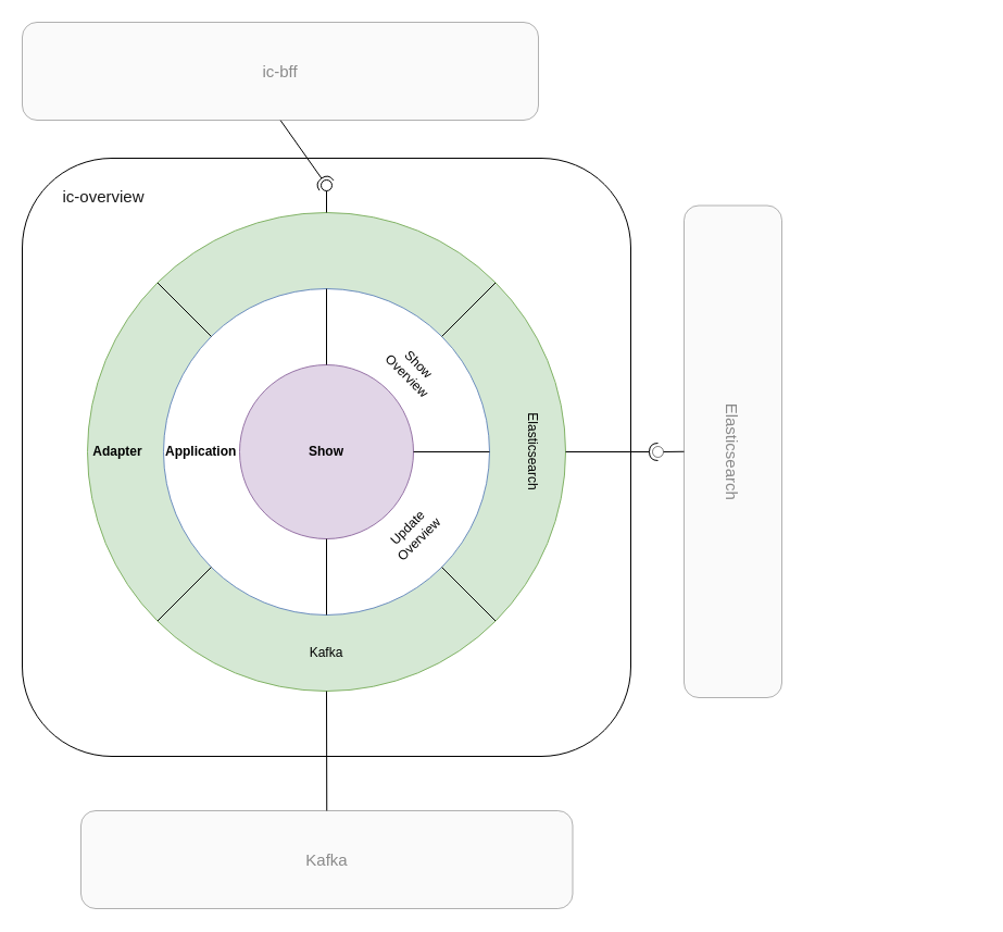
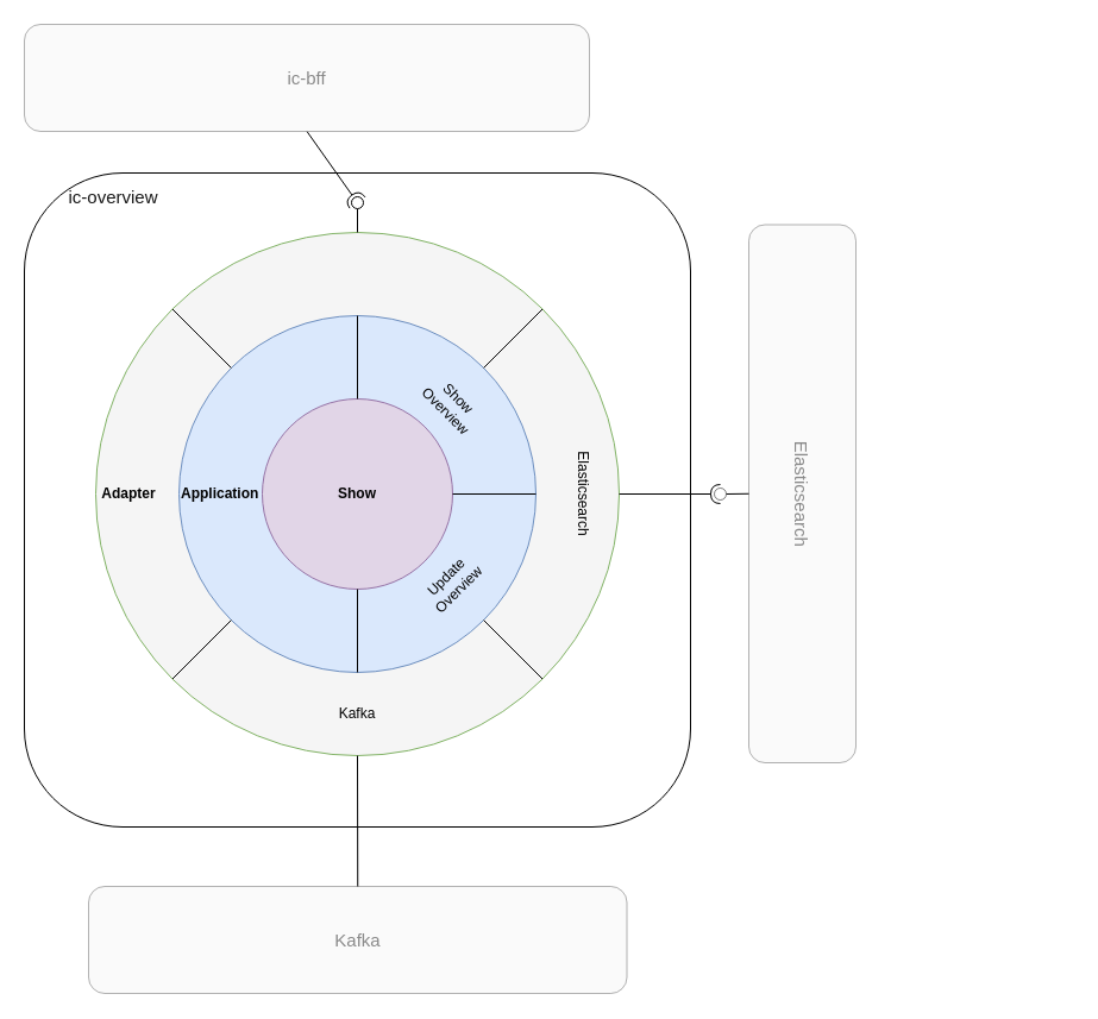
  <mxCell id="0" />
  <mxCell id="1" parent="0" />
  <mxCell id="2" value="" style="rounded=1;whiteSpace=wrap;html=1;align=left;verticalAlign=top;" vertex="1" parent="1"><mxGeometry x="20" y="145" width="560" height="550" as="geometry" /></mxCell>
- <mxCell id="3" value="&amp;nbsp;Adapter" style="ellipse;whiteSpace=wrap;html=1;aspect=fixed;fillColor=#d5e8d4;strokeColor=#82b366;align=left;fontStyle=1" vertex="1" parent="1"><mxGeometry x="80" y="195" width="440" height="440" as="geometry" /></mxCell>
- <mxCell id="4" value="Application" style="ellipse;whiteSpace=wrap;html=1;aspect=fixed;fillColor=#ffffff;strokeColor=#6c8ebf;align=left;fontStyle=1;" vertex="1" parent="1"><mxGeometry x="150" y="265" width="300" height="300" as="geometry" /></mxCell>
+ <mxCell id="3" value="&amp;nbsp;Adapter" style="ellipse;whiteSpace=wrap;html=1;aspect=fixed;fillColor=#f5f5f5;strokeColor=#82b366;align=left;fontStyle=1;" vertex="1" parent="1"><mxGeometry x="80" y="195" width="440" height="440" as="geometry" /></mxCell>
+ <mxCell id="4" value="Application" style="ellipse;whiteSpace=wrap;html=1;aspect=fixed;fillColor=#dae8fc;strokeColor=#6c8ebf;align=left;fontStyle=1" vertex="1" parent="1"><mxGeometry x="150" y="265" width="300" height="300" as="geometry" /></mxCell>
  <mxCell id="5" value="Show" style="ellipse;whiteSpace=wrap;html=1;aspect=fixed;fillColor=#e1d5e7;strokeColor=#9673a6;fontStyle=1" vertex="1" parent="1"><mxGeometry x="220" y="335" width="160" height="160" as="geometry" /></mxCell>
  <mxCell id="6" value="" style="endArrow=none;html=1;rounded=0;entryX=0;entryY=0;entryDx=0;entryDy=0;" edge="1" parent="1" source="4" target="3"><mxGeometry width="50" height="50" relative="1" as="geometry"><mxPoint x="0" y="325" as="sourcePoint" /><mxPoint x="0" y="505" as="targetPoint" /></mxGeometry></mxCell>
  <mxCell id="7" value="" style="endArrow=none;html=1;rounded=0;entryX=1;entryY=0;entryDx=0;entryDy=0;" edge="1" parent="1" source="4" target="3"><mxGeometry width="50" height="50" relative="1" as="geometry"><mxPoint x="430" y="335" as="sourcePoint" /><mxPoint x="480" y="295" as="targetPoint" /></mxGeometry></mxCell>
  <mxCell id="8" value="" style="endArrow=none;html=1;rounded=0;exitX=0;exitY=1;exitDx=0;exitDy=0;" edge="1" parent="1" source="3" target="4"><mxGeometry width="50" height="50" relative="1" as="geometry"><mxPoint x="350" y="495" as="sourcePoint" /><mxPoint x="80" y="655" as="targetPoint" /></mxGeometry></mxCell>
  <mxCell id="9" value="" style="endArrow=none;html=1;rounded=0;exitX=1;exitY=1;exitDx=0;exitDy=0;entryX=1;entryY=1;entryDx=0;entryDy=0;" edge="1" parent="1" source="3" target="4"><mxGeometry width="50" height="50" relative="1" as="geometry"><mxPoint x="154.437" y="580.563" as="sourcePoint" /><mxPoint x="203.934" y="531.066" as="targetPoint" /></mxGeometry></mxCell>
  <mxCell id="10" value="Elasticsearch" style="text;html=1;strokeColor=none;fillColor=none;align=center;verticalAlign=middle;whiteSpace=wrap;rounded=0;rotation=90;" vertex="1" parent="1"><mxGeometry x="460" y="400" width="60" height="30" as="geometry" /></mxCell>
  <mxCell id="11" value="Kafka" style="text;html=1;strokeColor=none;fillColor=none;align=center;verticalAlign=middle;whiteSpace=wrap;rounded=0;rotation=0;" vertex="1" parent="1"><mxGeometry x="270" y="585" width="60" height="30" as="geometry" /></mxCell>
  <mxCell id="12" value="" style="endArrow=none;html=1;rounded=0;exitX=0.5;exitY=1;exitDx=0;exitDy=0;entryX=0.5;entryY=1;entryDx=0;entryDy=0;" edge="1" parent="1" source="4" target="5"><mxGeometry width="50" height="50" relative="1" as="geometry"><mxPoint x="350" y="495" as="sourcePoint" /><mxPoint x="400" y="445" as="targetPoint" /></mxGeometry></mxCell>
  <mxCell id="13" value="" style="endArrow=none;html=1;rounded=0;entryX=1;entryY=0.5;entryDx=0;entryDy=0;exitX=1;exitY=0.5;exitDx=0;exitDy=0;" edge="1" parent="1" source="5" target="4"><mxGeometry width="50" height="50" relative="1" as="geometry"><mxPoint x="350" y="495" as="sourcePoint" /><mxPoint x="400" y="445" as="targetPoint" /></mxGeometry></mxCell>
  <mxCell id="14" value="" style="endArrow=none;html=1;rounded=0;entryX=0.5;entryY=0;entryDx=0;entryDy=0;exitX=0.5;exitY=0;exitDx=0;exitDy=0;" edge="1" parent="1" source="5" target="4"><mxGeometry width="50" height="50" relative="1" as="geometry"><mxPoint x="350" y="495" as="sourcePoint" /><mxPoint x="400" y="445" as="targetPoint" /></mxGeometry></mxCell>
  <mxCell id="15" value="Update Overview" style="text;html=1;strokeColor=none;fillColor=none;align=center;verticalAlign=middle;whiteSpace=wrap;rounded=0;rotation=-45;" vertex="1" parent="1"><mxGeometry x="350" y="475" width="60" height="30" as="geometry" /></mxCell>
  <mxCell id="16" value="Show Overview" style="text;html=1;strokeColor=none;fillColor=none;align=center;verticalAlign=middle;whiteSpace=wrap;rounded=0;rotation=45;" vertex="1" parent="1"><mxGeometry x="350" y="325" width="60" height="30" as="geometry" /></mxCell>
  <mxCell id="17" value="" style="rounded=0;orthogonalLoop=1;jettySize=auto;html=1;endArrow=none;endFill=0;sketch=0;sourcePerimeterSpacing=0;targetPerimeterSpacing=0;exitX=0.5;exitY=0;exitDx=0;exitDy=0;" edge="1" target="19" parent="1" source="3"><mxGeometry relative="1" as="geometry"><mxPoint x="730" y="365" as="sourcePoint" /></mxGeometry></mxCell>
  <mxCell id="18" value="" style="rounded=0;orthogonalLoop=1;jettySize=auto;html=1;endArrow=halfCircle;endFill=0;entryX=0.5;entryY=0.5;endSize=6;strokeWidth=1;sketch=0;exitX=0.5;exitY=1;exitDx=0;exitDy=0;" edge="1" target="19" parent="1" source="20"><mxGeometry relative="1" as="geometry"><mxPoint x="300" y="95" as="sourcePoint" /></mxGeometry></mxCell>
  <mxCell id="19" value="" style="ellipse;whiteSpace=wrap;html=1;align=center;aspect=fixed;resizable=0;points=[];outlineConnect=0;sketch=0;" vertex="1" parent="1"><mxGeometry x="295" y="165" width="10" height="10" as="geometry" /></mxCell>
  <mxCell id="20" value="ic-bff" style="rounded=1;whiteSpace=wrap;html=1;fontSize=15;opacity=50;fillColor=#f5f5f5;fontColor=#8A8A8A;strokeColor=#666666;" vertex="1" parent="1"><mxGeometry x="20" y="20" width="475" height="90" as="geometry" /></mxCell>
  <mxCell id="21" value="Elasticsearch" style="rounded=1;whiteSpace=wrap;html=1;fontSize=15;opacity=50;fillColor=#f5f5f5;fontColor=#8A8A8A;strokeColor=#666666;rotation=90;" vertex="1" parent="1"><mxGeometry x="447.75" y="369.75" width="452.5" height="90" as="geometry" /></mxCell>
  <mxCell id="22" value="" style="rounded=0;orthogonalLoop=1;jettySize=auto;html=1;endArrow=none;endFill=0;sketch=0;sourcePerimeterSpacing=0;targetPerimeterSpacing=0;fontSize=15;fontColor=#8A8A8A;exitX=0.5;exitY=1;exitDx=0;exitDy=0;" edge="1" target="24" parent="1" source="21"><mxGeometry relative="1" as="geometry"><mxPoint x="580" y="480" as="sourcePoint" /></mxGeometry></mxCell>
  <mxCell id="23" value="" style="rounded=0;orthogonalLoop=1;jettySize=auto;html=1;endArrow=halfCircle;endFill=0;entryX=0.5;entryY=0.5;endSize=6;strokeWidth=1;sketch=0;fontSize=15;fontColor=#8A8A8A;exitX=1;exitY=0.5;exitDx=0;exitDy=0;" edge="1" target="24" parent="1" source="3"><mxGeometry relative="1" as="geometry"><mxPoint x="620" y="480" as="sourcePoint" /></mxGeometry></mxCell>
  <mxCell id="24" value="" style="ellipse;whiteSpace=wrap;html=1;align=center;aspect=fixed;resizable=0;points=[];outlineConnect=0;sketch=0;fontSize=15;fontColor=#8A8A8A;opacity=50;" vertex="1" parent="1"><mxGeometry x="600" y="410" width="10" height="10" as="geometry" /></mxCell>
  <mxCell id="25" value="Kafka" style="rounded=1;whiteSpace=wrap;html=1;fontSize=15;opacity=50;fillColor=#f5f5f5;fontColor=#8A8A8A;strokeColor=#666666;rotation=0;" vertex="1" parent="1"><mxGeometry x="74" y="745" width="452.5" height="90" as="geometry" /></mxCell>
  <mxCell id="26" value="" style="rounded=0;orthogonalLoop=1;jettySize=auto;html=1;endArrow=none;endFill=0;sketch=0;sourcePerimeterSpacing=0;targetPerimeterSpacing=0;fontSize=15;fontColor=#8A8A8A;exitX=0.5;exitY=1;exitDx=0;exitDy=0;entryX=0.5;entryY=0;entryDx=0;entryDy=0;" edge="1" target="25" parent="1" source="3"><mxGeometry relative="1" as="geometry"><mxPoint x="300" y="590" as="sourcePoint" /><mxPoint x="300" y="662" as="targetPoint" /></mxGeometry></mxCell>
- <mxCell id="27" value="ic-overview" style="text;html=1;strokeColor=none;fillColor=none;align=center;verticalAlign=middle;whiteSpace=wrap;rounded=0;fontSize=15;fontColor=#191919;opacity=50;" vertex="1" parent="1"><mxGeometry x="50" y="165" width="90" height="30" as="geometry" /></mxCell>
+ <mxCell id="27" value="ic-overview" style="text;html=1;strokeColor=none;fillColor=none;align=center;verticalAlign=middle;whiteSpace=wrap;rounded=0;fontSize=15;fontColor=#191919;opacity=50;" vertex="1" parent="1"><mxGeometry x="50" y="150" width="90" height="30" as="geometry" /></mxCell>
